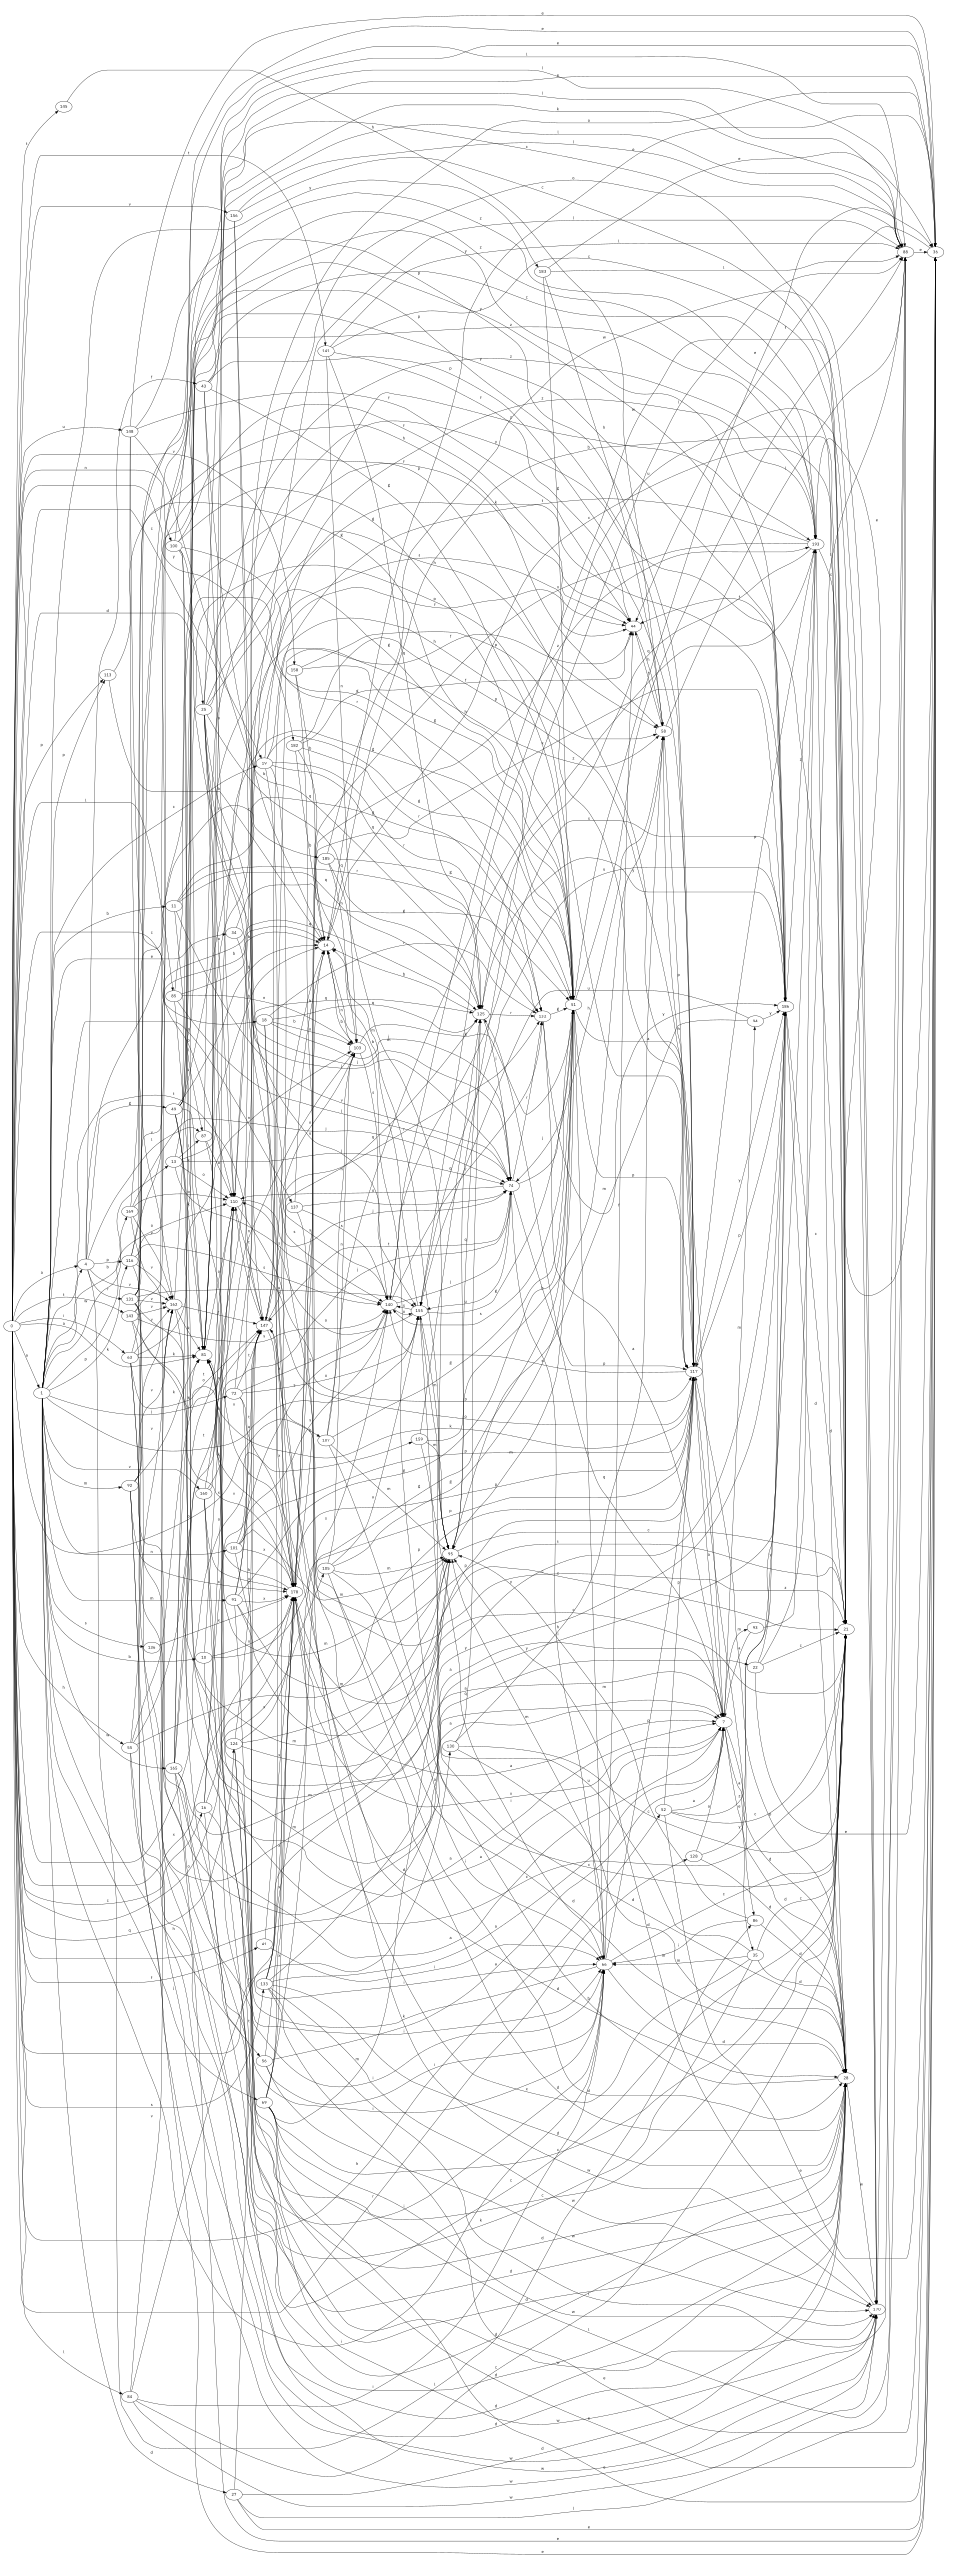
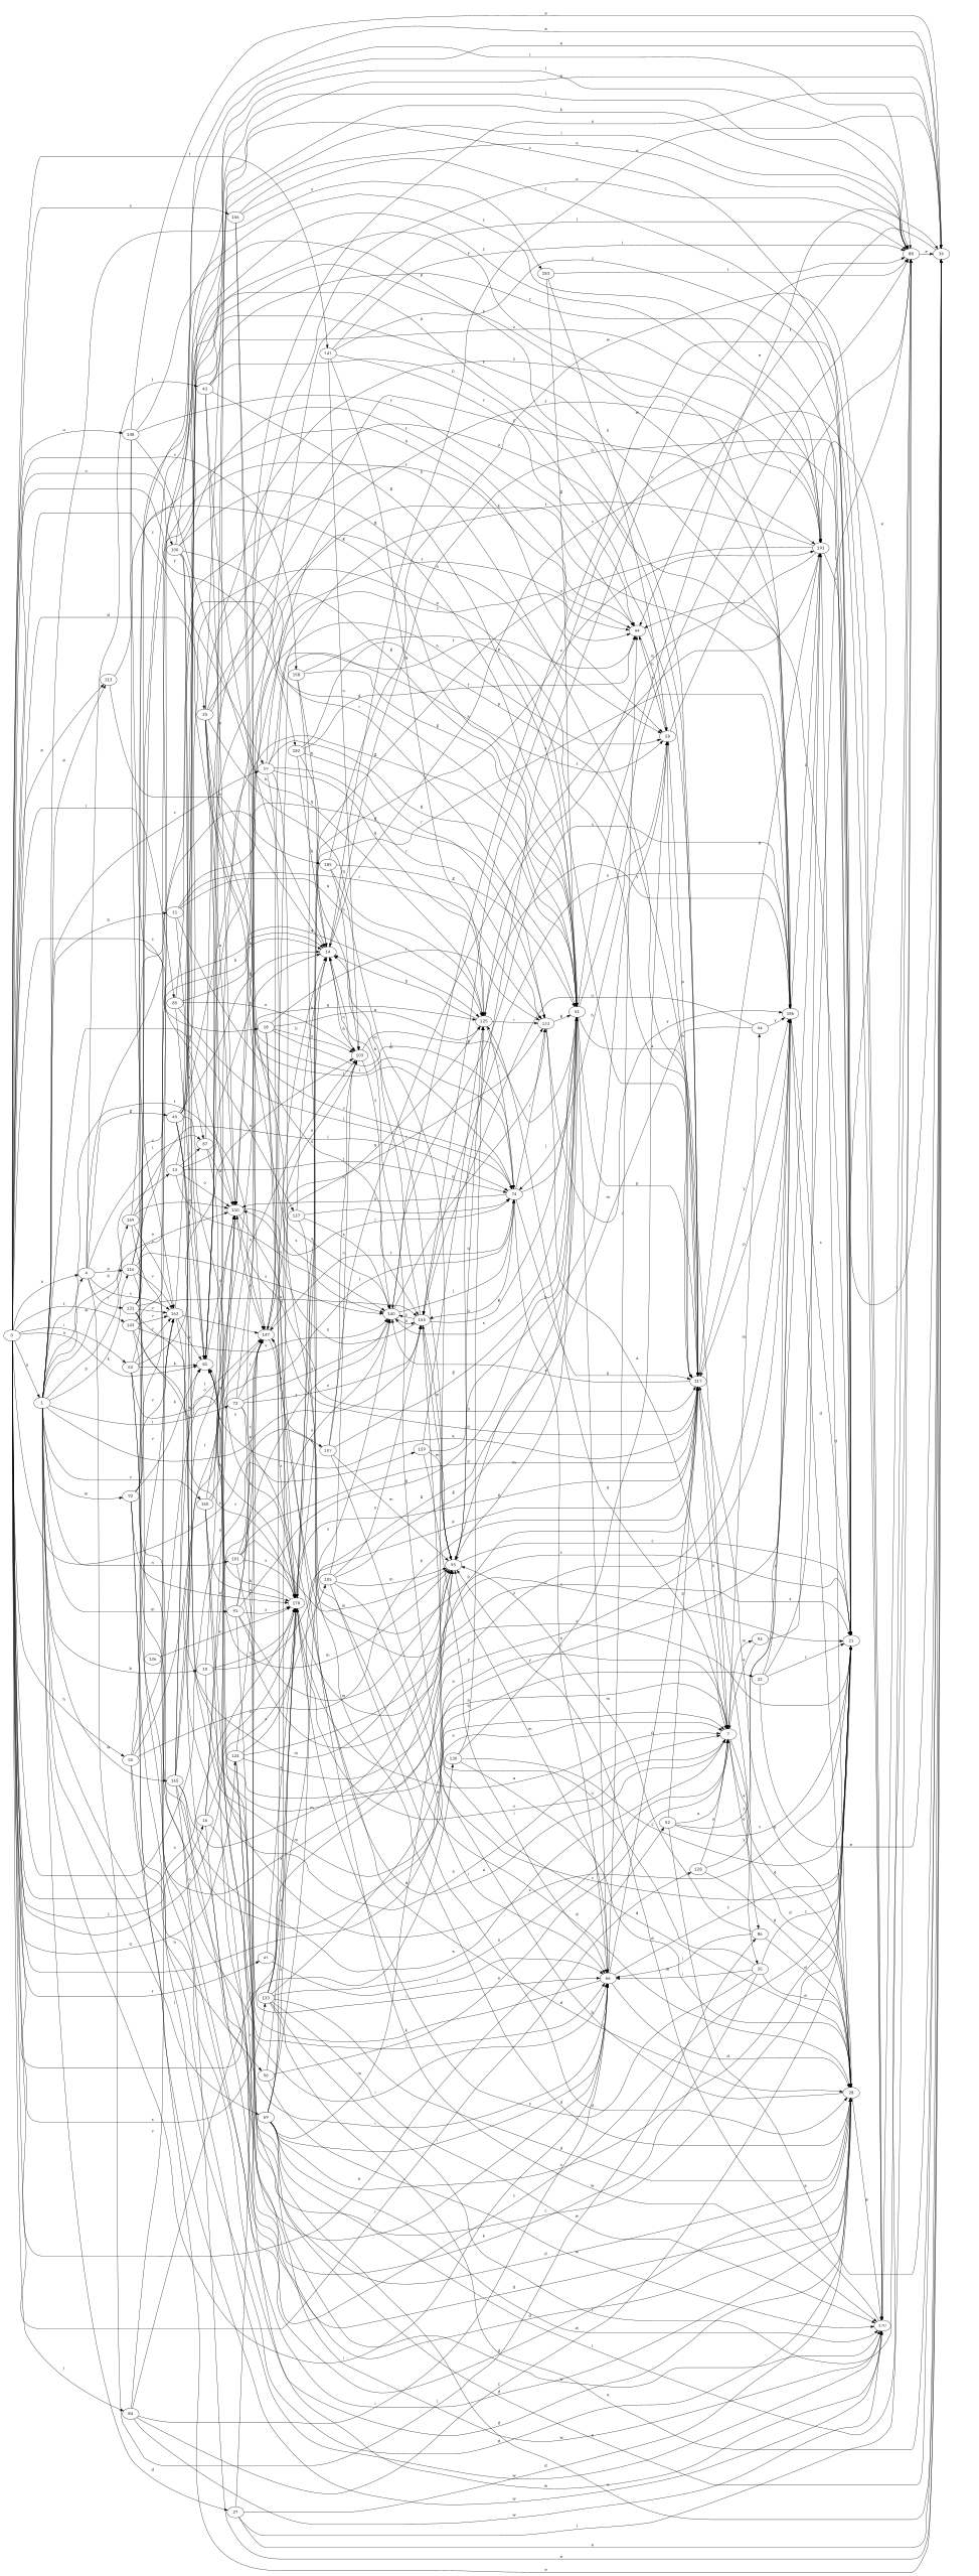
  strict digraph {
    fontname="IBM Plex Sans"
    rankdir=LR
    node [fontname="IBM Plex Sans"]
    edge [fontname="IBM Plex Sans"]
    0
    1
    4
    16
    18
    19
    22
    25
    41
    52
    55
    63
    81
    84
    85
    100
    105
    107
    113
    124
    128
    130
    133
    141
    143
-   145
    148
    156
    158
    159
    178
    182
    10
    11
    13
    27
-   34
    56
    66
    69
    72
    91
    92
    101
    110
    116
    136
    137
    147
    155
    160
    165
    169
    183
    43
    49
    86
    87
    131
    162
    185
    140
    170
    28
    125
    74
    132
    103
    51
    58
    193
    21
    36
    186
    7
    117
    95
    88
    14
    44
    35
    93
    94
    0 -> 1 [label=a]
    0 -> 4 [label=a]
    0 -> 16 [label=c]
    0 -> 18 [label=c]
    0 -> 19 [label=c]
    0 -> 22 [label=d]
    0 -> 25 [label=d]
    0 -> 41 [label=f]
    0 -> 52 [label=h]
    0 -> 55 [label=h]
    0 -> 63 [label=i]
    0 -> 81 [label=k]
    0 -> 84 [label=l]
    0 -> 85 [label=l]
    0 -> 100 [label=n]
    0 -> 105 [label=o]
    0 -> 107 [label=o]
    0 -> 113 [label=p]
    0 -> 124 [label=q]
    0 -> 128 [label=r]
    0 -> 130 [label=r]
    0 -> 133 [label=s]
    0 -> 141 [label=t]
    0 -> 143 [label=t]
-   0 -> 145 [label=t]
    0 -> 148 [label=u]
    0 -> 156 [label=v]
    0 -> 158 [label=v]
    0 -> 159 [label=v]
    0 -> 178 [label=x]
    0 -> 182 [label=y]
    1 -> 4 [label=a]
    1 -> 19 [label=c]
    1 -> 113 [label=p]
    1 -> 10 [label=b]
    1 -> 11 [label=b]
    1 -> 13 [label=b]
    1 -> 27 [label=d]
-   1 -> 34 [label=e]
    1 -> 56 [label=h]
    1 -> 66 [label=i]
    1 -> 69 [label=j]
    1 -> 72 [label=j]
    1 -> 91 [label=m]
    1 -> 92 [label=m]
    1 -> 101 [label=n]
    1 -> 110 [label=o]
    1 -> 116 [label=p]
-   1 -> 136 [label=s]
    1 -> 137 [label=s]
    1 -> 147 [label=t]
    1 -> 155 [label=u]
    1 -> 160 [label=v]
    1 -> 165 [label=w]
    1 -> 169 [label=w]
    1 -> 183 [label=y]
    4 -> 116 [label=p]
    4 -> 43 [label=f]
    4 -> 49 [label=g]
    4 -> 86 [label=l]
    4 -> 87 [label=l]
    4 -> 131 [label=r]
    4 -> 162 [label=v]
    4 -> 185 [label=y]
    16 -> 178 [label=x]
    16 -> 66 [label=i]
    16 -> 110 [label=o]
    16 -> 140 [label=s]
    16 -> 170 [label=w]
    18 -> 178 [label=x]
    18 -> 28 [label=d]
    18 -> 125 [label=q]
    18 -> 74 [label=j]
    18 -> 132 [label=r]
    18 -> 103 [label=n]
    19 -> 178 [label=x]
    19 -> 28 [label=d]
    19 -> 125 [label=q]
    19 -> 132 [label=r]
    19 -> 51 [label=g]
    19 -> 58 [label=h]
    19 -> 193 [label=z]
    22 -> 193 [label=z]
    22 -> 21 [label=c]
    22 -> 36 [label=e]
    22 -> 186 [label=y]
    25 -> 110 [label=o]
    25 -> 155 [label=u]
    25 -> 140 [label=s]
    25 -> 125 [label=q]
    25 -> 74 [label=j]
    25 -> 51 [label=g]
    25 -> 58 [label=h]
    25 -> 193 [label=z]
    25 -> 21 [label=c]
    25 -> 186 [label=y]
    25 -> 7 [label=a]
    41 -> 178 [label=x]
    41 -> 66 [label=i]
    52 -> 193 [label=z]
    52 -> 21 [label=c]
    52 -> 36 [label=e]
    52 -> 7 [label=a]
    52 -> 117 [label=p]
    55 -> 147 [label=t]
    55 -> 162 [label=v]
    55 -> 170 [label=w]
    55 -> 28 [label=d]
    55 -> 103 [label=n]
    55 -> 117 [label=p]
    63 -> 81 [label=k]
    63 -> 147 [label=t]
    63 -> 162 [label=v]
    63 -> 28 [label=d]
    63 -> 103 [label=n]
    63 -> 193 [label=z]
    63 -> 95 [label=m]
    81 -> 110 [label=o]
    81 -> 58 [label=h]
    81 -> 95 [label=m]
    81 -> 88 [label=l]
    84 -> 66 [label=i]
    84 -> 162 [label=v]
    84 -> 170 [label=w]
    84 -> 21 [label=c]
    84 -> 186 [label=y]
    85 -> 81 [label=k]
    85 -> 74 [label=j]
    85 -> 103 [label=n]
    85 -> 14 [label=b]
    85 -> 44 [label=f]
    100 -> 81 [label=k]
    100 -> 74 [label=j]
    100 -> 132 [label=r]
    100 -> 51 [label=g]
    100 -> 36 [label=e]
    100 -> 7 [label=a]
    100 -> 44 [label=f]
    105 -> 66 [label=i]
    105 -> 155 [label=u]
    105 -> 28 [label=d]
    105 -> 103 [label=n]
    105 -> 51 [label=g]
    105 -> 95 [label=m]
    107 -> 103 [label=n]
    107 -> 51 [label=g]
    107 -> 193 [label=z]
    107 -> 21 [label=c]
    107 -> 95 [label=m]
    113 -> 51 [label=g]
    113 -> 14 [label=b]
    124 -> 178 [label=x]
    124 -> 147 [label=t]
    124 -> 170 [label=w]
    124 -> 21 [label=c]
    124 -> 186 [label=y]
    124 -> 117 [label=p]
    128 -> 28 [label=d]
    128 -> 186 [label=y]
    128 -> 7 [label=a]
    130 -> 28 [label=d]
    130 -> 125 [label=q]
    130 -> 58 [label=h]
    130 -> 21 [label=c]
    133 -> 178 [label=x]
    133 -> 140 [label=s]
    133 -> 170 [label=w]
    133 -> 28 [label=d]
    133 -> 36 [label=e]
    133 -> 186 [label=y]
    133 -> 7 [label=a]
    133 -> 88 [label=l]
    133 -> 14 [label=b]
    141 -> 125 [label=q]
    141 -> 103 [label=n]
    141 -> 21 [label=c]
    141 -> 88 [label=l]
    141 -> 44 [label=f]
    143 -> 178 [label=x]
    143 -> 162 [label=v]
    143 -> 140 [label=s]
    143 -> 7 [label=a]
    143 -> 117 [label=p]
    143 -> 14 [label=b]
-   145 -> 58 [label=h]
    148 -> 110 [label=o]
    148 -> 162 [label=v]
    148 -> 125 [label=q]
    148 -> 36 [label=e]
    148 -> 117 [label=p]
    148 -> 44 [label=f]
    156 -> 147 [label=t]
    156 -> 140 [label=s]
    156 -> 21 [label=c]
-   156 -> 88 [label=l]
+   156 -> 88 [label=o]
    158 -> 28 [label=d]
    158 -> 51 [label=g]
    158 -> 117 [label=p]
    158 -> 14 [label=b]
    159 -> 66 [label=i]
    159 -> 125 [label=q]
    159 -> 58 [label=h]
    159 -> 95 [label=m]
    178 -> 81 [label=k]
    178 -> 193 [label=z]
    178 -> 21 [label=c]
    178 -> 7 [label=a]
    178 -> 117 [label=p]
    178 -> 14 [label=b]
    182 -> 132 [label=r]
    182 -> 117 [label=p]
    182 -> 95 [label=m]
    182 -> 14 [label=b]
    182 -> 44 [label=f]
    10 -> 178 [label=x]
    10 -> 110 [label=o]
    10 -> 21 [label=c]
    10 -> 117 [label=p]
    11 -> 87 [label=l]
    11 -> 125 [label=q]
    11 -> 74 [label=v]
    11 -> 132 [label=r]
    11 -> 51 [label=g]
    13 -> 110 [label=o]
    13 -> 87 [label=l]
    13 -> 140 [label=s]
    13 -> 74 [label=j]
    13 -> 88 [label=l]
    13 -> 14 [label=b]
    27 -> 147 [label=t]
    27 -> 28 [label=d]
    27 -> 36 [label=e]
    27 -> 88 [label=l]
-   34 -> 147 [label=t]
-   34 -> 51 [label=g]
    56 -> 178 [label=x]
-   56 -> 66 [label=i]
+   69 -> 66 [label=i]
    56 -> 170 [label=w]
    56 -> 7 [label=a]
    66 -> 81 [label=k]
    66 -> 28 [label=d]
    66 -> 21 [label=c]
    66 -> 117 [label=p]
    66 -> 95 [label=m]
    66 -> 44 [label=f]
    69 -> 178 [label=x]
    69 -> 170 [label=w]
    69 -> 125 [label=q]
    69 -> 51 [label=g]
    69 -> 21 [label=c]
    69 -> 36 [label=e]
    69 -> 95 [label=m]
    69 -> 88 [label=l]
    72 -> 147 [label=t]
    72 -> 155 [label=u]
    72 -> 140 [label=s]
    72 -> 36 [label=e]
    72 -> 7 [label=a]
    72 -> 88 [label=l]
    91 -> 178 [label=x]
    91 -> 147 [label=t]
    91 -> 28 [label=d]
    91 -> 51 [label=g]
    91 -> 21 [label=c]
    91 -> 95 [label=m]
    91 -> 44 [label=f]
    92 -> 81 [label=k]
    92 -> 178 [label=x]
    92 -> 162 [label=v]
    92 -> 170 [label=w]
    92 -> 36 [label=e]
    92 -> 186 [label=y]
    101 -> 178 [label=x]
    101 -> 147 [label=t]
    101 -> 140 [label=s]
    101 -> 170 [label=w]
    101 -> 117 [label=p]
    101 -> 95 [label=m]
    110 -> 147 [label=t]
    110 -> 74 [label=j]
    110 -> 117 [label=p]
    116 -> 162 [label=v]
    116 -> 140 [label=s]
    116 -> 28 [label=d]
    116 -> 125 [label=q]
    116 -> 58 [label=h]
    136 -> 178 [label=x]
    137 -> 140 [label=s]
    137 -> 170 [label=w]
    137 -> 74 [label=j]
    137 -> 14 [label=b]
    147 -> 178 [label=x]
    147 -> 132 [label=r]
    147 -> 103 [label=n]
    147 -> 21 [label=c]
    147 -> 44 [label=f]
    155 -> 110 [label=o]
    155 -> 140 [label=s]
    155 -> 28 [label=d]
    155 -> 51 [label=g]
    155 -> 95 [label=m]
    155 -> 14 [label=b]
    160 -> 178 [label=x]
    160 -> 66 [label=i]
    160 -> 110 [label=o]
    160 -> 28 [label=d]
    160 -> 74 [label=j]
    160 -> 44 [label=f]
    165 -> 81 [label=k]
    165 -> 110 [label=o]
    165 -> 125 [label=q]
    165 -> 21 [label=c]
    165 -> 36 [label=e]
    165 -> 186 [label=y]
    165 -> 7 [label=a]
    165 -> 95 [label=m]
    169 -> 66 [label=i]
    169 -> 110 [label=o]
    169 -> 162 [label=v]
    169 -> 74 [label=j]
    169 -> 88 [label=l]
    183 -> 51 [label=g]
    183 -> 58 [label=h]
-   183 -> 36 [label=e]
    183 -> 88 [label=l]
    43 -> 110 [label=o]
    43 -> 51 [label=g]
    43 -> 193 [label=z]
    43 -> 21 [label=c]
    43 -> 117 [label=p]
    43 -> 14 [label=b]
    49 -> 81 [label=k]
    49 -> 178 [label=x]
    49 -> 28 [label=d]
    49 -> 51 [label=g]
    49 -> 186 [label=y]
    49 -> 7 [label=a]
    49 -> 117 [label=p]
    49 -> 88 [label=l]
    49 -> 14 [label=b]
    86 -> 66 [label=i]
    86 -> 28 [label=d]
    86 -> 95 [label=m]
    87 -> 66 [label=i]
    87 -> 110 [label=o]
    87 -> 193 [label=z]
    131 -> 178 [label=x]
    131 -> 66 [label=i]
    131 -> 155 [label=u]
    131 -> 162 [label=v]
    131 -> 28 [label=d]
    131 -> 51 [label=g]
    131 -> 193 [label=z]
    131 -> 36 [label=e]
    131 -> 117 [label=p]
    131 -> 95 [label=m]
    162 -> 81 [label=k]
    162 -> 147 [label=t]
    162 -> 36 [label=e]
    162 -> 7 [label=a]
    185 -> 170 [label=w]
    185 -> 103 [label=n]
    185 -> 51 [label=g]
    185 -> 95 [label=m]
    140 -> 155 [label=u]
    140 -> 170 [label=w]
    140 -> 74 [label=j]
    140 -> 132 [label=r]
    170 -> 155 [label=u]
    170 -> 95 [label=m]
    170 -> 88 [label=l]
    28 -> 170 [label=w]
    28 -> 117 [label=p]
    28 -> 14 [label=b]
    125 -> 74 [label=j]
    125 -> 132 [label=r]
    125 -> 186 [label=y]
    125 -> 14 [label=b]
    74 -> 66 [label=i]
    74 -> 110 [label=o]
    74 -> 147 [label=t]
    74 -> 155 [label=u]
    74 -> 132 [label=r]
    74 -> 58 [label=h]
    74 -> 117 [label=p]
    132 -> 51 [label=g]
    132 -> 186 [label=y]
    132 -> 7 [label=a]
    103 -> 140 [label=s]
    103 -> 51 [label=g]
    103 -> 14 [label=b]
    51 -> 66 [label=i]
    51 -> 140 [label=s]
    51 -> 74 [label=j]
    51 -> 36 [label=e]
    51 -> 7 [label=a]
    51 -> 117 [label=p]
    51 -> 95 [label=m]
    51 -> 88 [label=l]
    58 -> 117 [label=p]
    58 -> 88 [label=l]
    58 -> 44 [label=f]
    193 -> 178 [label=x]
    193 -> 147 [label=t]
    193 -> 28 [label=d]
    193 -> 125 [label=q]
    193 -> 21 [label=c]
    193 -> 36 [label=e]
    193 -> 117 [label=p]
    21 -> 147 [label=t]
    21 -> 14 [label=b]
    21 -> 44 [label=f]
    36 -> 110 [label=o]
    36 -> 44 [label=f]
    186 -> 81 [label=k]
    186 -> 178 [label=x]
    186 -> 155 [label=u]
    186 -> 140 [label=s]
    186 -> 28 [label=d]
    186 -> 193 [label=z]
    186 -> 21 [label=c]
    186 -> 117 [label=p]
    7 -> 178 [label=x]
    7 -> 86 [label=a]
    7 -> 28 [label=d]
    7 -> 125 [label=q]
    7 -> 35 [label=e]
    7 -> 93 [label=m]
    7 -> 94 [label=m]
    117 -> 81 [label=k]
    117 -> 110 [label=o]
    117 -> 140 [label=s]
    117 -> 28 [label=d]
    117 -> 58 [label=h]
    117 -> 186 [label=y]
    117 -> 7 [label=a]
    95 -> 125 [label=q]
    95 -> 21 [label=c]
    95 -> 88 [label=l]
    88 -> 81 [label=k]
    88 -> 110 [label=o]
    88 -> 36 [label=e]
    14 -> 103 [label=n]
    14 -> 21 [label=c]
    14 -> 36 [label=e]
    44 -> 58 [label=h]
    35 -> 81 [label=k]
    35 -> 178 [label=x]
-   35 -> 66 [label=m]
+   35 -> 66 [label=i]
    35 -> 155 [label=u]
    35 -> 28 [label=d]
    35 -> 21 [label=c]
    93 -> 7 [label=a]
    93 -> 88 [label=l]
    94 -> 155 [label=u]
    94 -> 186 [label=y]
    94 -> 95 [label=m]
  }
